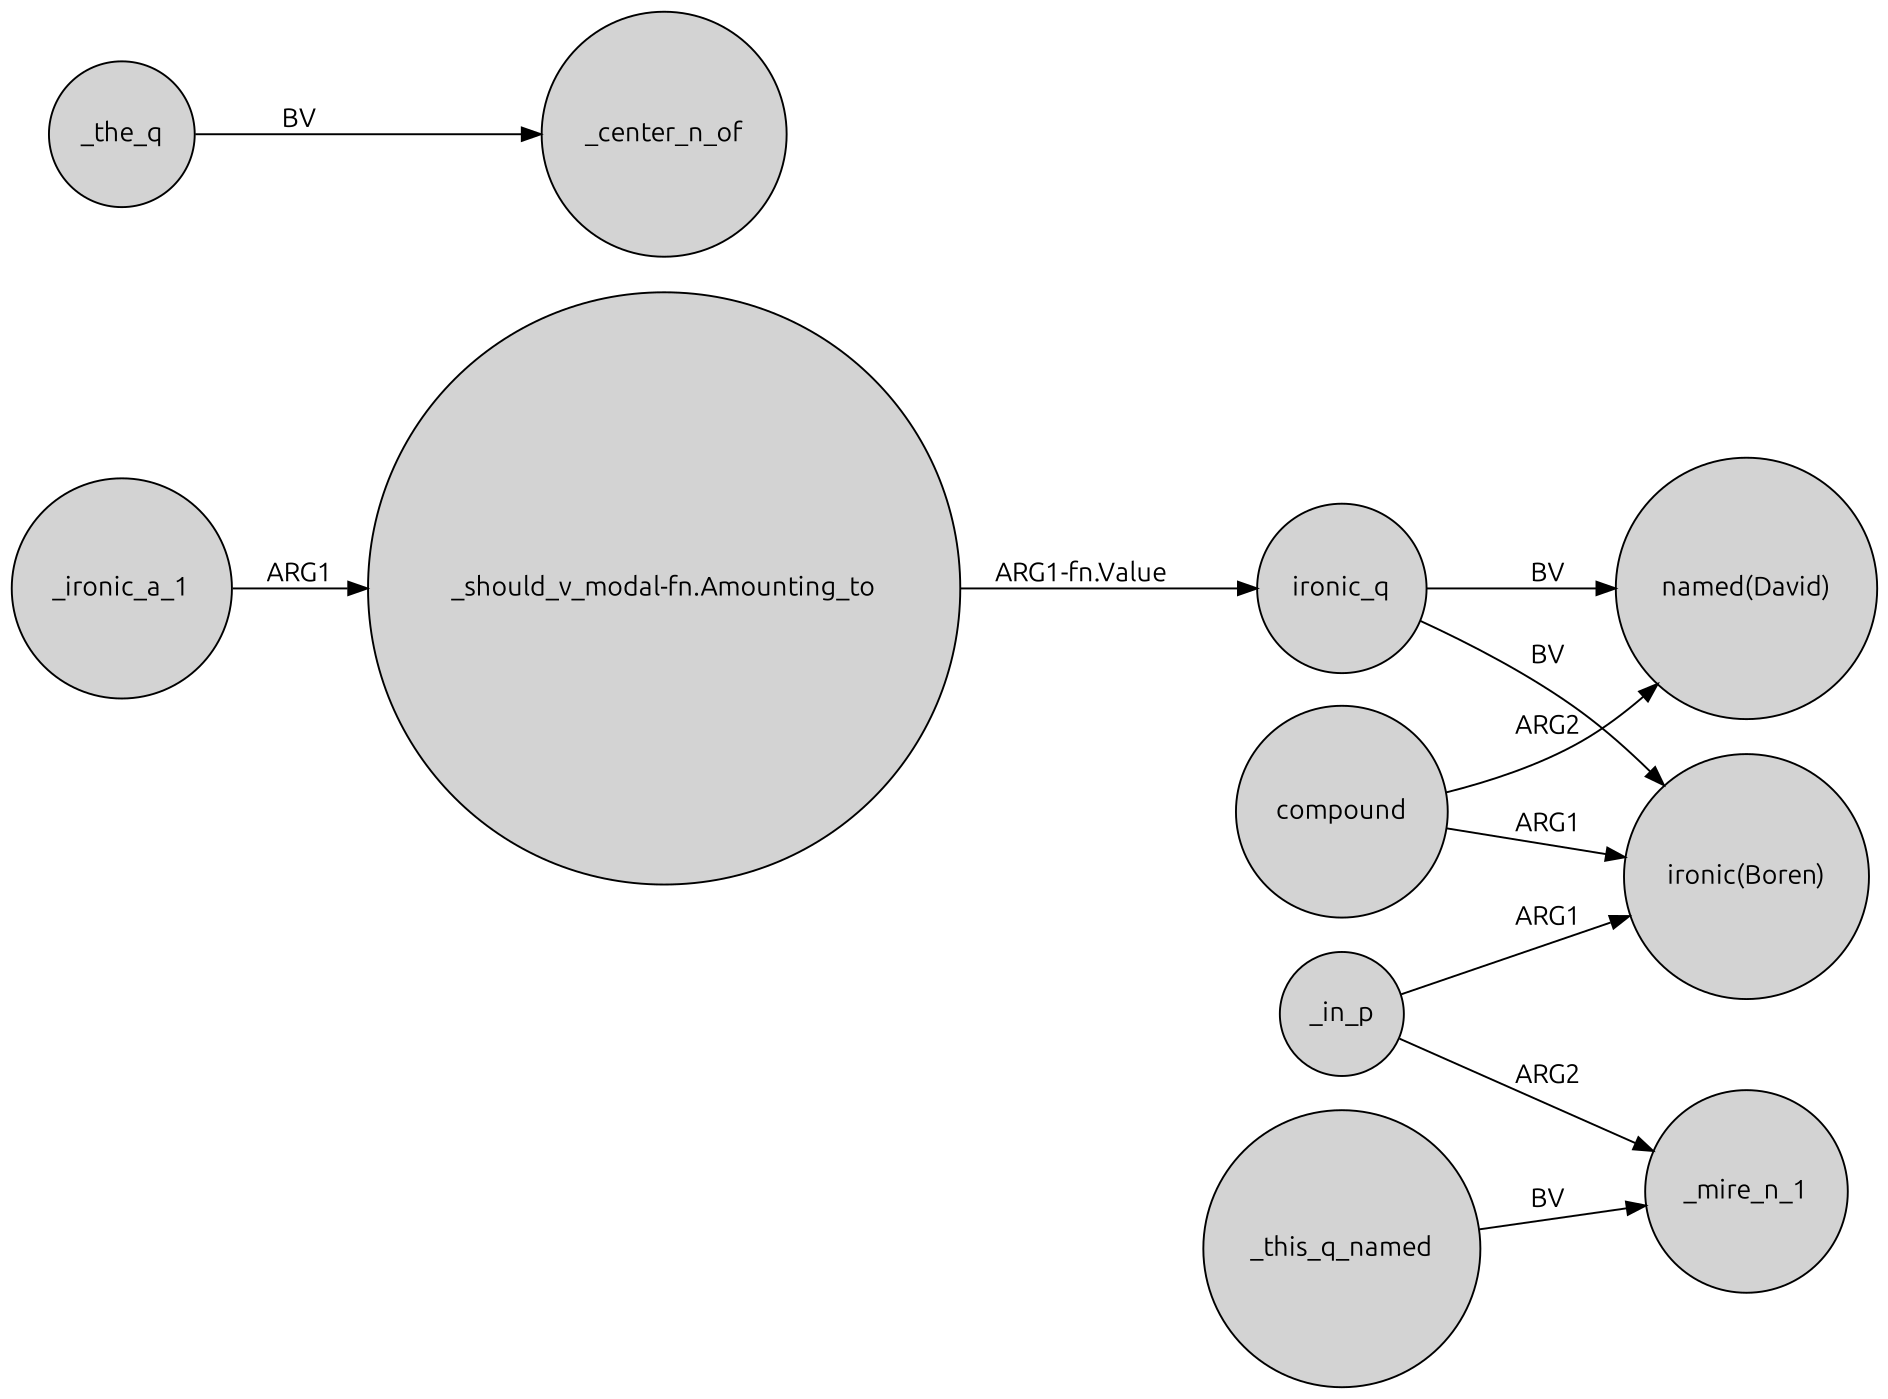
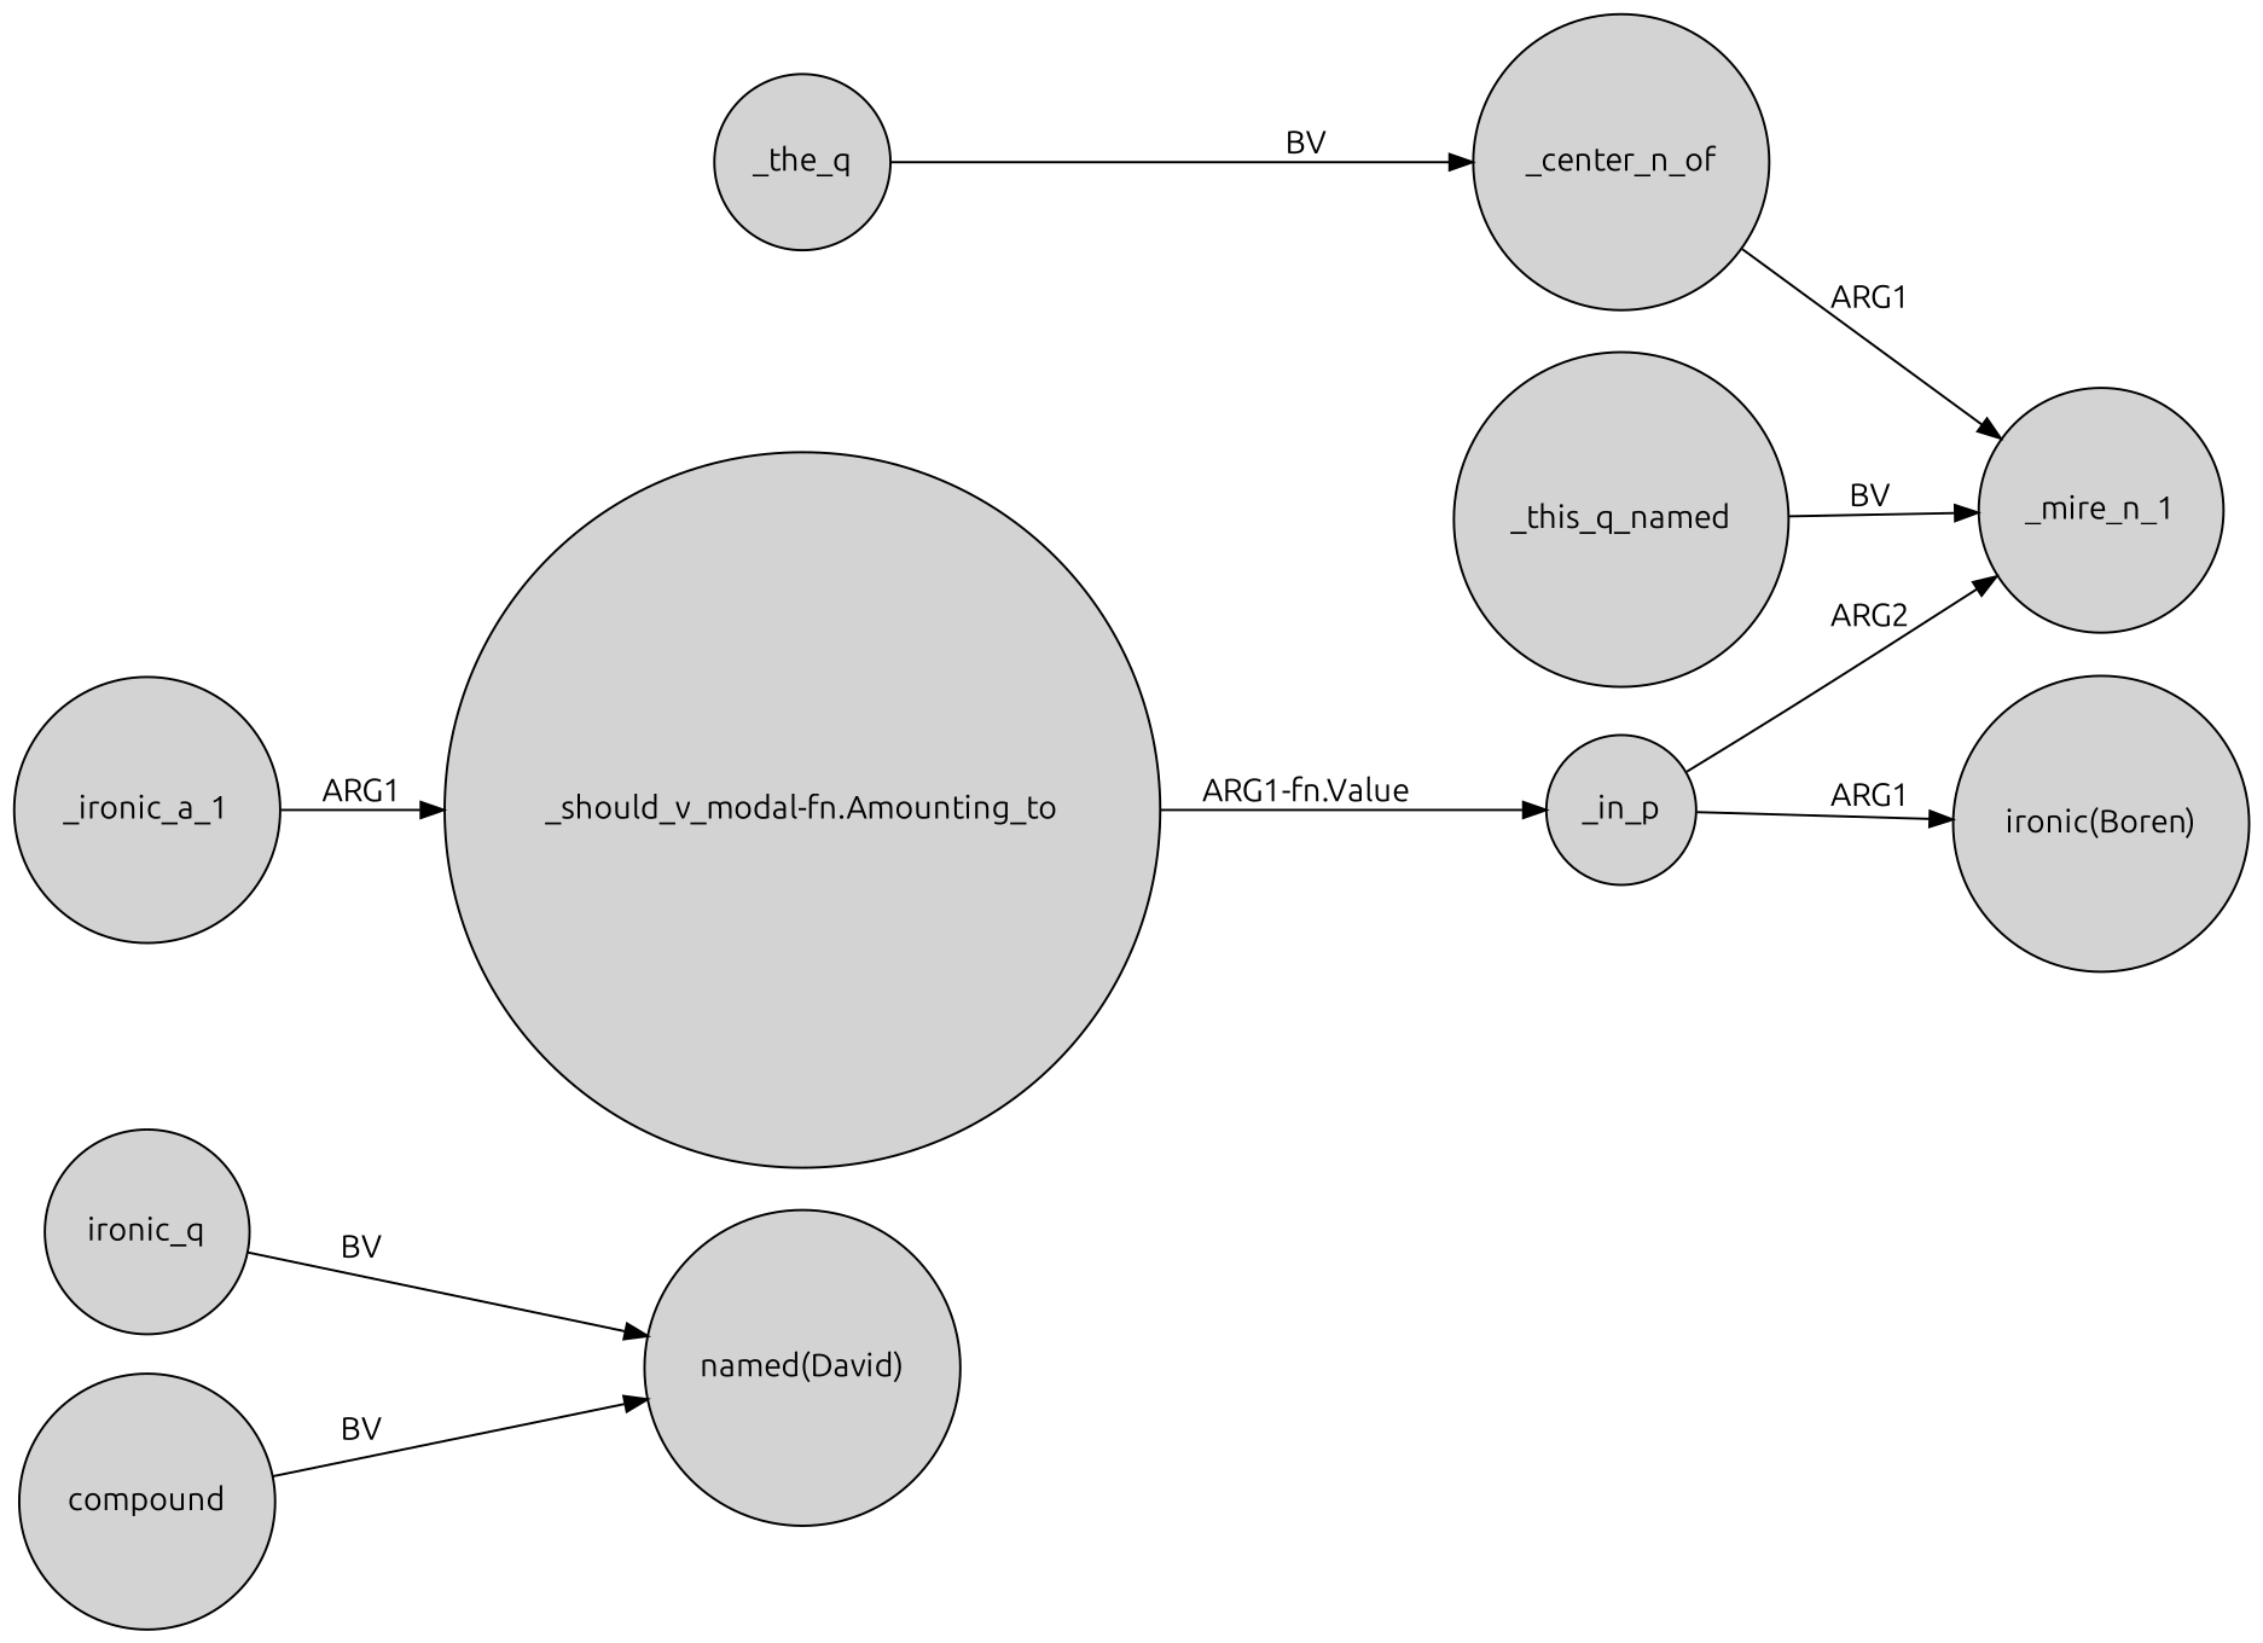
  digraph {
    fontname=Ubuntu
    rankdir=LR
    node [fontname=Ubuntu shape=circle style=filled]
    edge [fontname=Ubuntu]
    n1 [label=ironic_q]
    n2 [label="ironic(Boren)"]
    "named(David)"
    _in_p
    _mire_n_1
    _center_n_of
    _ironic_a_1
    "_should_v_modal-fn.Amounting_to"
    n9 [label=_this_q_named]
    compound
    _the_q
-   n1 -> n2 [label=BV]
    n1 -> "named(David)" [label=BV]
    _in_p -> n2 [label=ARG1]
    _in_p -> _mire_n_1 [label=ARG2]
+   _center_n_of -> _mire_n_1 [label=ARG1]
    _ironic_a_1 -> "_should_v_modal-fn.Amounting_to" [label=ARG1]
-   "_should_v_modal-fn.Amounting_to" -> n1 [label="ARG1-fn.Value"]
+   "_should_v_modal-fn.Amounting_to" -> _in_p [label="ARG1-fn.Value"]
    n9 -> _mire_n_1 [label=BV]
-   compound -> n2 [label=ARG1]
-   compound -> "named(David)" [label=ARG2]
+   compound -> "named(David)" [label=BV]
    _the_q -> _center_n_of [label=BV]
  }
